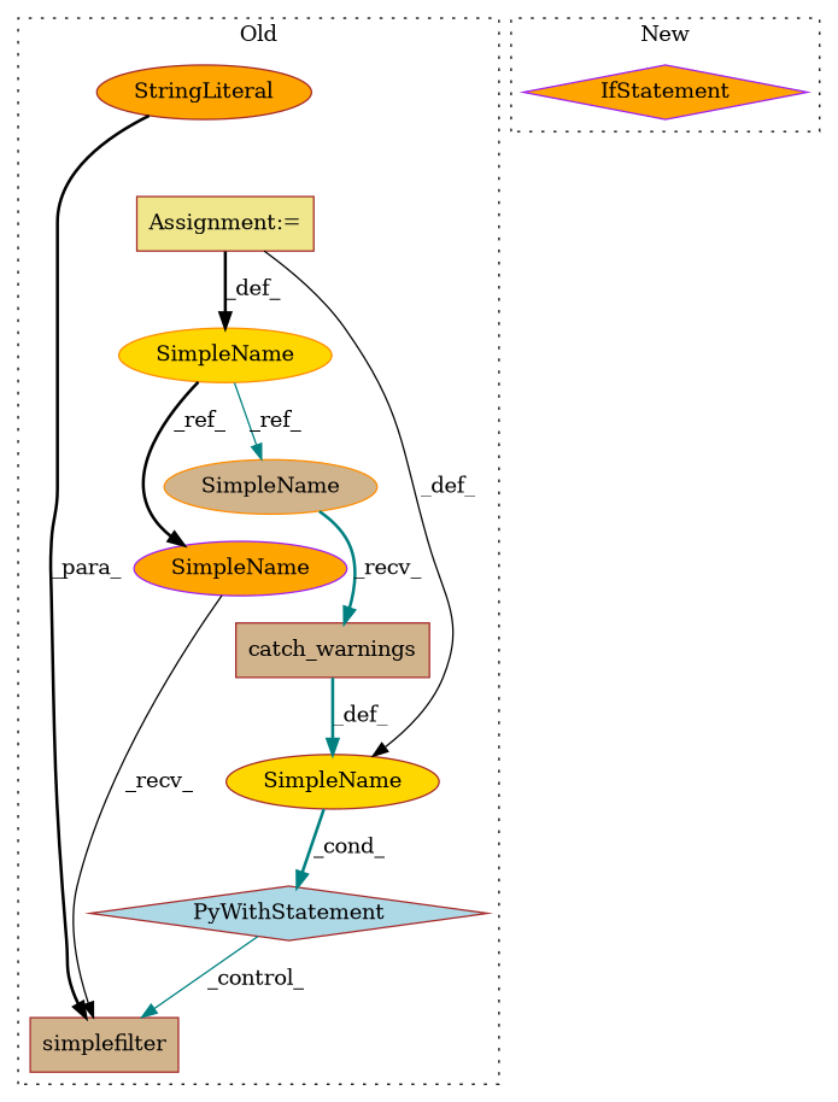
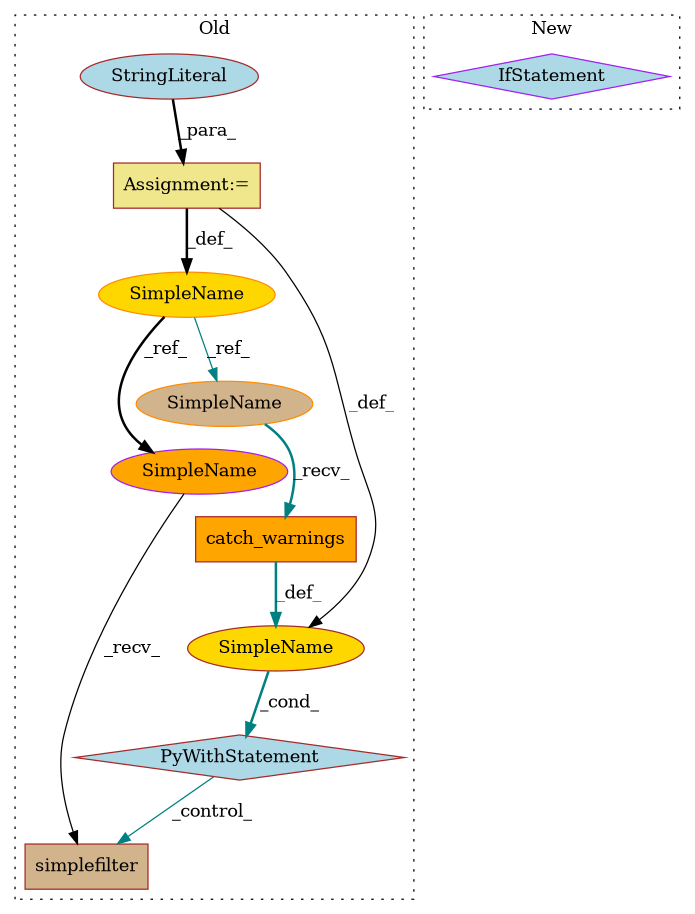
  digraph {
    node [a=42 color=brown fillcolor=tan l=8 s=9725 shape=ellipse style=filled]
    edge [color=black style=bold]
    n1 [a=32 l="13,1" label=simplefilter s="10092,10113" shape=box]
-   n2 [a=45 fillcolor=orange label=StringLiteral s=10105]
-   n3 [a=32 l=16 label=catch_warnings s=10057 shape=box]
+   n2 [a=45 fillcolor=lightblue label=StringLiteral s=10105]
+   n3 [a=32 fillcolor=orange l=16 label=catch_warnings s=10057 shape=box]
    n4 [fillcolor=gold label=SimpleName l="" s=""]
    n5 [a=104 fillcolor=lightblue l="10,2" label=PyWithStatement s="10038,10073" shape=diamond]
    n6 [color=darkorange fillcolor=gold label=SimpleName]
    n7 [a=7 fillcolor=khaki label="Assignment:=" shape=box]
    n8 [color=purple fillcolor=orange label=SimpleName s=10083]
    n9 [color=darkorange label=SimpleName s=10048]
-   n10 [a=25 color=purple fillcolor=orange l="10,2" label=IfStatement s="11251,11347" shape=diamond]
+   n10 [a=25 color=purple fillcolor=lightblue l="10,2" label=IfStatement s="11251,11347" shape=diamond]
    subgraph cluster_1 {
      label=Old
      style=dotted
      n1
      n2
      n3
      n4
      n5
      n6
      n7
      n8
      n9
    }
    subgraph cluster_2 {
      label=New
      style=dotted
      n10
    }
-   n2 -> n1 [label=_para_]
+   n2 -> n7 [label=_para_]
    n3 -> n4 [color=teal label=_def_]
    n4 -> n5 [color=teal label=_cond_]
    n5 -> n1 [color=teal label=_control_ style=solid]
    n6 -> n8 [label=_ref_]
    n6 -> n9 [color=teal label=_ref_ style=solid]
    n7 -> n4 [label=_def_ style=solid]
    n7 -> n6 [label=_def_]
    n8 -> n1 [label=_recv_ style=solid]
    n9 -> n3 [color=teal label=_recv_]
  }
